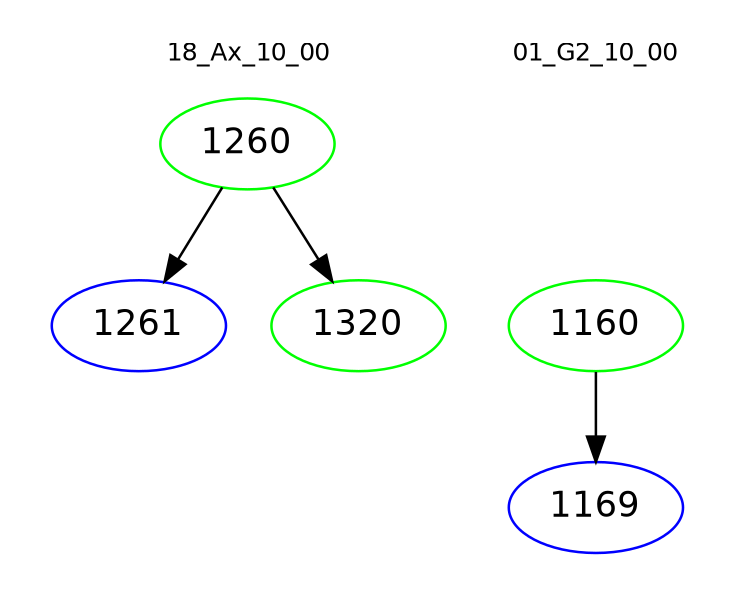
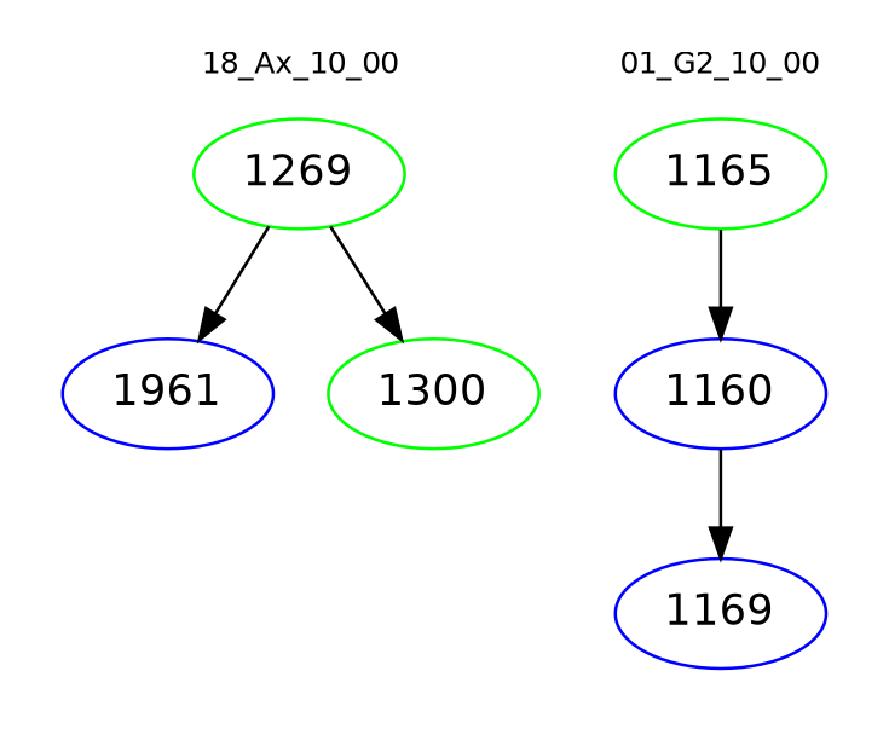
  digraph {
    fontname="DejaVu Sans"
    node [color=green fontname="DejaVu Sans"]
    edge [color=black fontname="DejaVu Sans"]
-   n1 [label=1260]
-   n2 [color=blue label=1261]
-   n3 [label=1320]
-   n5 [label=1160]
+   n1 [label=1269]
+   n2 [color=blue label=1961]
+   n3 [label=1300]
+   n4 [label=1165]
+   n5 [color=blue label=1160]
    n6 [color=blue label=1169]
    subgraph cluster_1 {
      color=white
      fontsize=10
      label="18_Ax_10_00"
      n1
      n2
      n3
    }
    subgraph cluster_2 {
      color=white
      fontsize=10
      label="01_G2_10_00"
+     n4
      n5
      n6
    }
    n1 -> n2
    n1 -> n3
+   n4 -> n5
    n5 -> n6
  }
